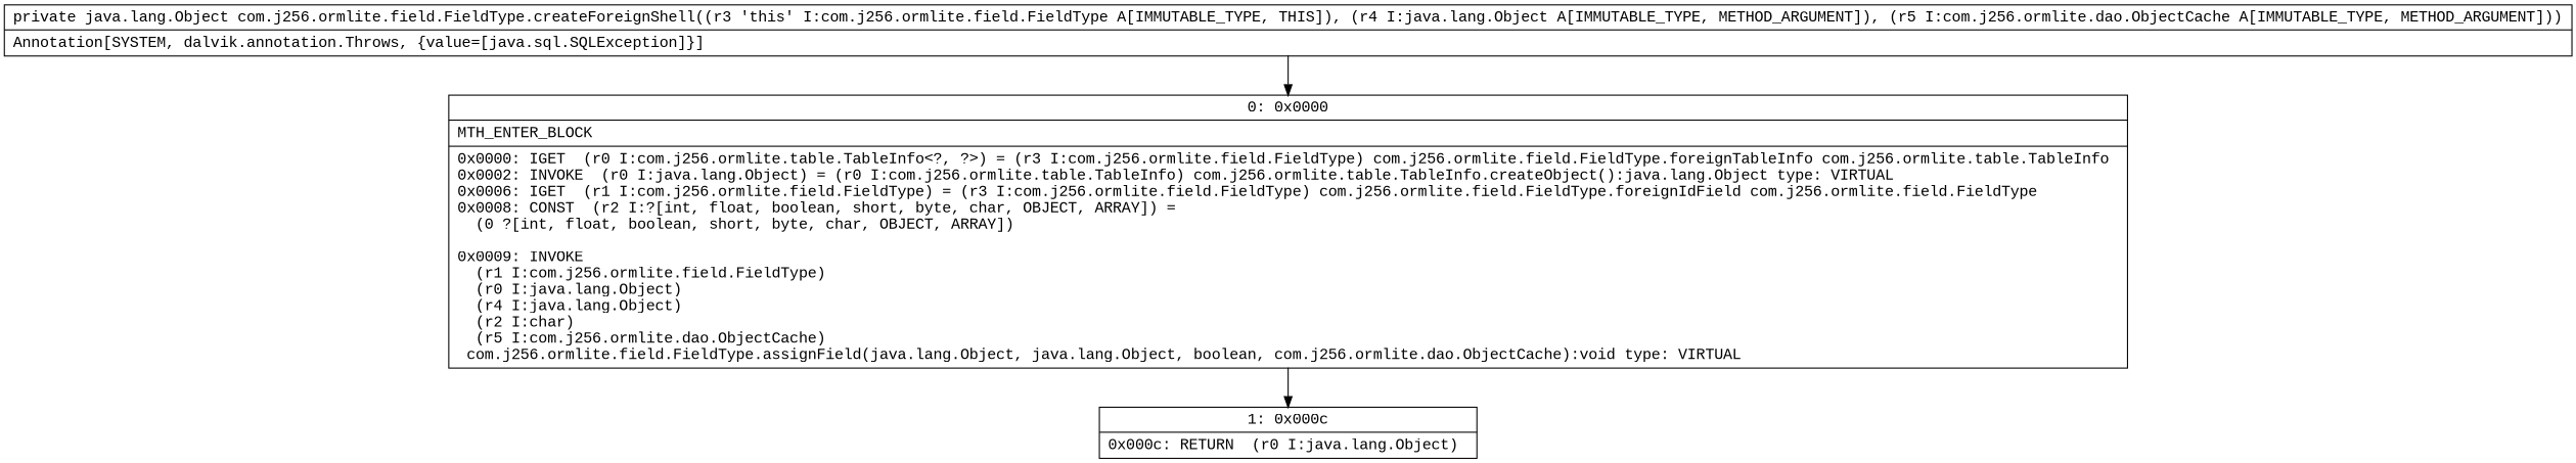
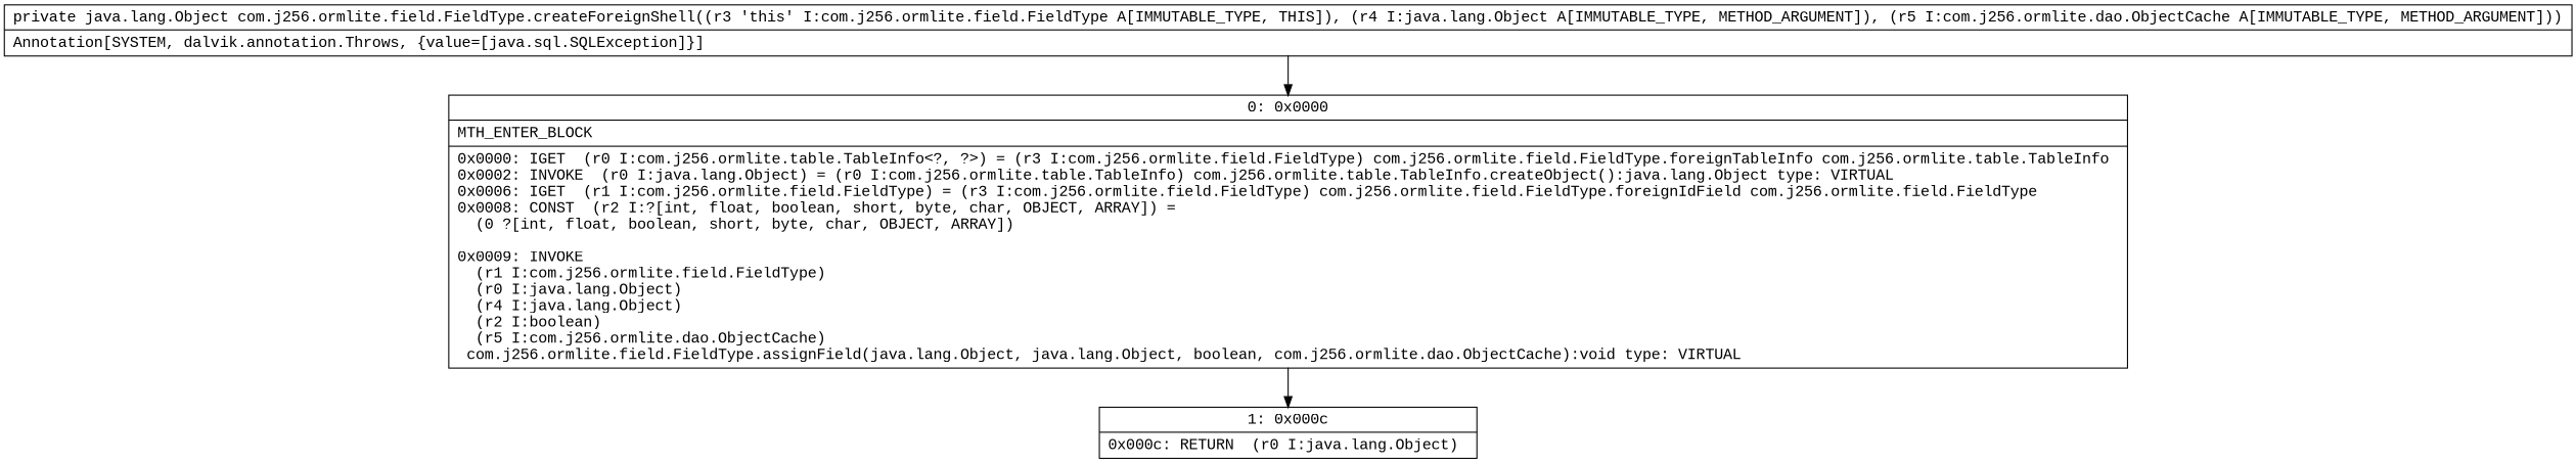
  digraph {
    fontname="Liberation Mono"
    node [shape=record fontname="Liberation Mono"]
    edge [fontname="Liberation Mono"]
-   n1 [label="{0\:\ 0x0000|MTH_ENTER_BLOCK\l|0x0000: IGET  (r0 I:com.j256.ormlite.table.TableInfo\<?, ?\>) = (r3 I:com.j256.ormlite.field.FieldType) com.j256.ormlite.field.FieldType.foreignTableInfo com.j256.ormlite.table.TableInfo \l0x0002: INVOKE  (r0 I:java.lang.Object) = (r0 I:com.j256.ormlite.table.TableInfo) com.j256.ormlite.table.TableInfo.createObject():java.lang.Object type: VIRTUAL \l0x0006: IGET  (r1 I:com.j256.ormlite.field.FieldType) = (r3 I:com.j256.ormlite.field.FieldType) com.j256.ormlite.field.FieldType.foreignIdField com.j256.ormlite.field.FieldType \l0x0008: CONST  (r2 I:?[int, float, boolean, short, byte, char, OBJECT, ARRAY]) = \l  (0 ?[int, float, boolean, short, byte, char, OBJECT, ARRAY])\l \l0x0009: INVOKE  \l  (r1 I:com.j256.ormlite.field.FieldType)\l  (r0 I:java.lang.Object)\l  (r4 I:java.lang.Object)\l  (r2 I:char)\l  (r5 I:com.j256.ormlite.dao.ObjectCache)\l com.j256.ormlite.field.FieldType.assignField(java.lang.Object, java.lang.Object, boolean, com.j256.ormlite.dao.ObjectCache):void type: VIRTUAL \l}"]
+   n1 [label="{0\:\ 0x0000|MTH_ENTER_BLOCK\l|0x0000: IGET  (r0 I:com.j256.ormlite.table.TableInfo\<?, ?\>) = (r3 I:com.j256.ormlite.field.FieldType) com.j256.ormlite.field.FieldType.foreignTableInfo com.j256.ormlite.table.TableInfo \l0x0002: INVOKE  (r0 I:java.lang.Object) = (r0 I:com.j256.ormlite.table.TableInfo) com.j256.ormlite.table.TableInfo.createObject():java.lang.Object type: VIRTUAL \l0x0006: IGET  (r1 I:com.j256.ormlite.field.FieldType) = (r3 I:com.j256.ormlite.field.FieldType) com.j256.ormlite.field.FieldType.foreignIdField com.j256.ormlite.field.FieldType \l0x0008: CONST  (r2 I:?[int, float, boolean, short, byte, char, OBJECT, ARRAY]) = \l  (0 ?[int, float, boolean, short, byte, char, OBJECT, ARRAY])\l \l0x0009: INVOKE  \l  (r1 I:com.j256.ormlite.field.FieldType)\l  (r0 I:java.lang.Object)\l  (r4 I:java.lang.Object)\l  (r2 I:boolean)\l  (r5 I:com.j256.ormlite.dao.ObjectCache)\l com.j256.ormlite.field.FieldType.assignField(java.lang.Object, java.lang.Object, boolean, com.j256.ormlite.dao.ObjectCache):void type: VIRTUAL \l}"]
    n2 [label="{1\:\ 0x000c|0x000c: RETURN  (r0 I:java.lang.Object) \l}"]
    n3 [label="{private java.lang.Object com.j256.ormlite.field.FieldType.createForeignShell((r3 'this' I:com.j256.ormlite.field.FieldType A[IMMUTABLE_TYPE, THIS]), (r4 I:java.lang.Object A[IMMUTABLE_TYPE, METHOD_ARGUMENT]), (r5 I:com.j256.ormlite.dao.ObjectCache A[IMMUTABLE_TYPE, METHOD_ARGUMENT]))  | Annotation[SYSTEM, dalvik.annotation.Throws, \{value=[java.sql.SQLException]\}]\l}"]
    n1 -> n2
    n3 -> n1
  }
